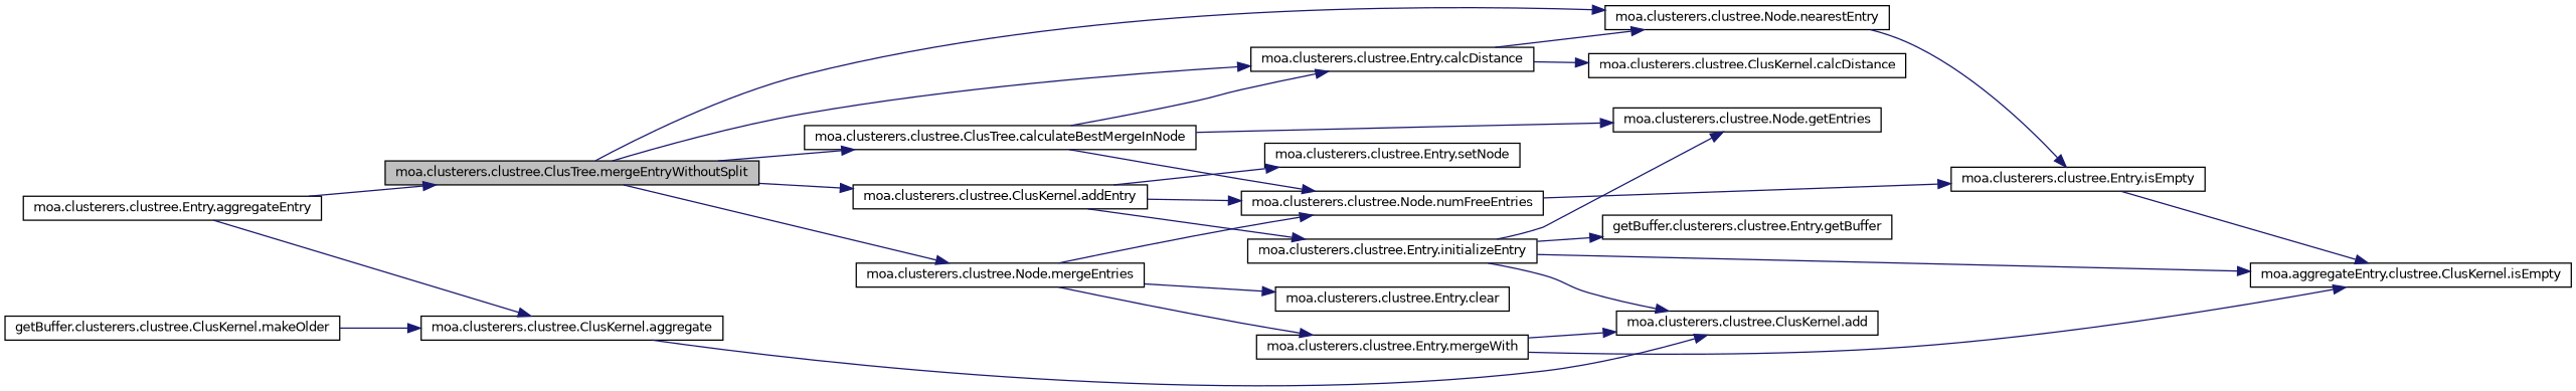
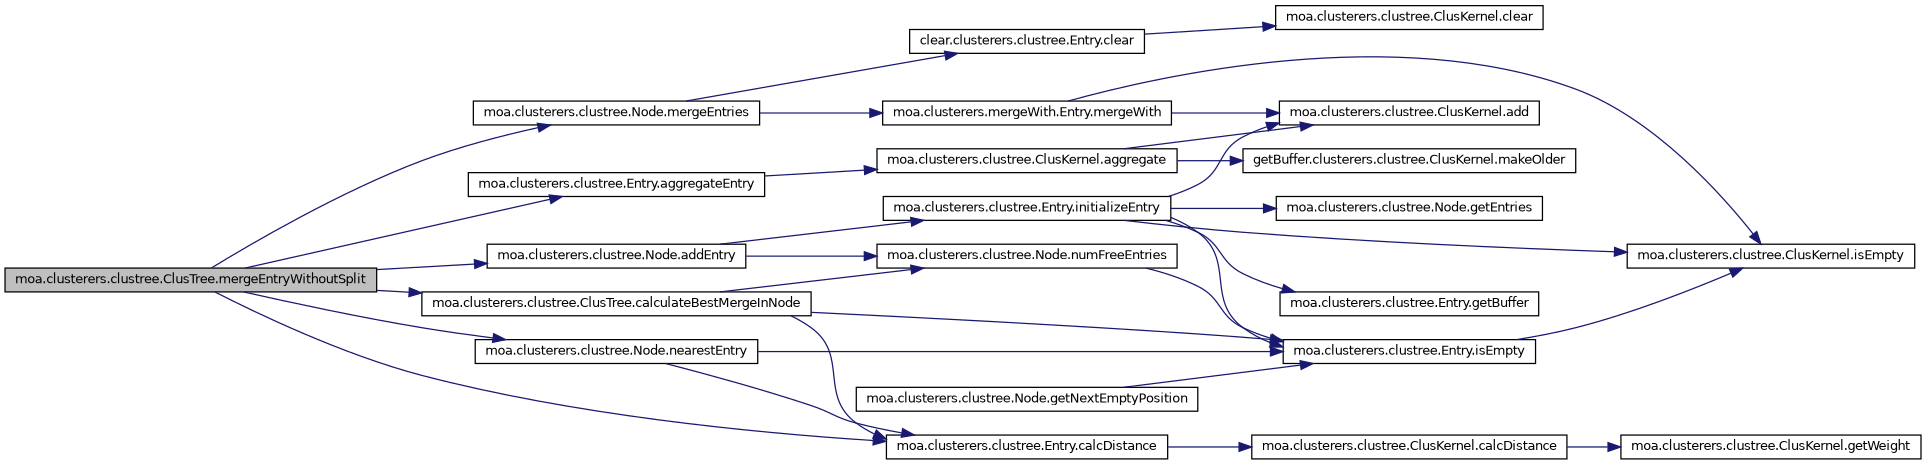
  digraph {
    rankdir=LR
    node [color=black fillcolor=white fontname=Helvetica fontsize=10 shape=record style=filled]
    edge [color=midnightblue fontname=Helvetica fontsize=10 labelfontname=Helvetica labelfontsize=10 style=solid]
    n1 [fillcolor=grey75 fontcolor=black height=0.2 label="moa.clusterers.clustree.ClusTree.mergeEntryWithoutSplit" width=0.4]
-   n2 [height=0.2 label="moa.clusterers.clustree.ClusKernel.addEntry" width=0.4]
+   n2 [height=0.2 label="moa.clusterers.clustree.Node.addEntry" width=0.4]
    n3 [height=0.2 label="moa.clusterers.clustree.Entry.aggregateEntry" width=0.4]
    n4 [height=0.2 label="moa.clusterers.clustree.Entry.calcDistance" width=0.4]
    n5 [height=0.2 label="moa.clusterers.clustree.ClusTree.calculateBestMergeInNode" width=0.4]
    n6 [height=0.2 label="moa.clusterers.clustree.Node.mergeEntries" width=0.4]
    n7 [height=0.2 label="moa.clusterers.clustree.Node.nearestEntry" width=0.4]
    n8 [height=0.2 label="moa.clusterers.clustree.Entry.initializeEntry" width=0.4]
-   n9 [height=0.2 label="moa.clusterers.clustree.Entry.setNode" width=0.4]
    n10 [height=0.2 label="moa.clusterers.clustree.Node.numFreeEntries" width=0.4]
    n11 [height=0.2 label="moa.clusterers.clustree.ClusKernel.aggregate" width=0.4]
    n12 [height=0.2 label="moa.clusterers.clustree.ClusKernel.calcDistance" width=0.4]
    n13 [height=0.2 label="moa.clusterers.clustree.Node.getEntries" width=0.4]
-   n14 [height=0.2 label="moa.clusterers.clustree.Entry.clear" width=0.4]
-   n15 [height=0.2 label="moa.clusterers.clustree.Entry.mergeWith" width=0.4]
+   n14 [height=0.2 label="clear.clusterers.clustree.Entry.clear" width=0.4]
+   n15 [height=0.2 label="moa.clusterers.mergeWith.Entry.mergeWith" width=0.4]
    n16 [height=0.2 label="moa.clusterers.clustree.Entry.isEmpty" width=0.4]
-   n18 [height=0.2 label="moa.aggregateEntry.clustree.ClusKernel.isEmpty" width=0.4]
+   n17 [height=0.2 label="moa.clusterers.clustree.Node.getNextEmptyPosition" width=0.4]
+   n18 [height=0.2 label="moa.clusterers.clustree.ClusKernel.isEmpty" width=0.4]
    n19 [height=0.2 label="moa.clusterers.clustree.ClusKernel.add" width=0.4]
-   n20 [height=0.2 label="getBuffer.clusterers.clustree.Entry.getBuffer" width=0.4]
+   n20 [height=0.2 label="moa.clusterers.clustree.Entry.getBuffer" width=0.4]
    n21 [height=0.2 label="getBuffer.clusterers.clustree.ClusKernel.makeOlder" width=0.4]
+   n22 [height=0.2 label="moa.clusterers.clustree.ClusKernel.getWeight" width=0.4]
+   n23 [height=0.2 label="moa.clusterers.clustree.ClusKernel.clear" width=0.4]
    n1 -> n2
-   n3 -> n1
+   n1 -> n3
    n1 -> n4
    n1 -> n5
    n1 -> n6
    n1 -> n7
    n2 -> n8
-   n2 -> n9
    n2 -> n10
    n3 -> n11
    n4 -> n12
    n5 -> n4
    n5 -> n10
-   n5 -> n13
-   n6 -> n10
+   n5 -> n16
    n6 -> n14
    n6 -> n15
-   n4 -> n7
+   n7 -> n4
    n7 -> n16
    n8 -> n13
+   n8 -> n16
    n8 -> n18
    n8 -> n19
    n8 -> n20
    n10 -> n16
    n11 -> n19
-   n21 -> n11
+   n11 -> n21
+   n12 -> n22
+   n14 -> n23
    n15 -> n18
    n15 -> n19
    n16 -> n18
+   n17 -> n16
  }
